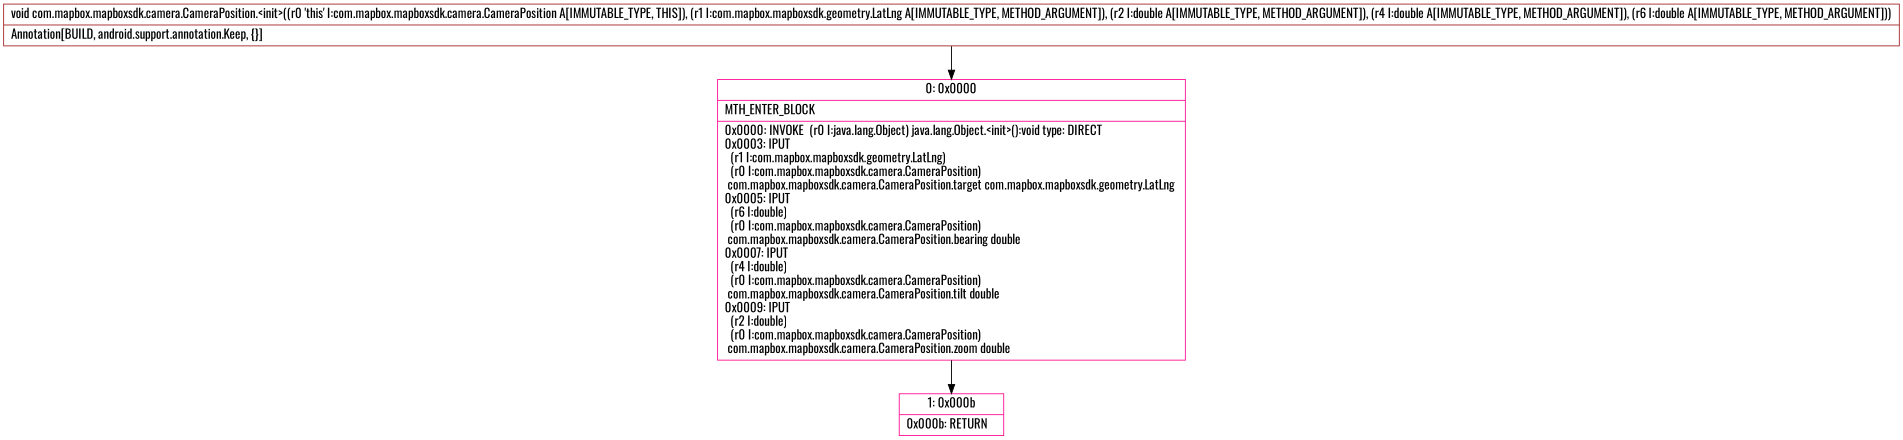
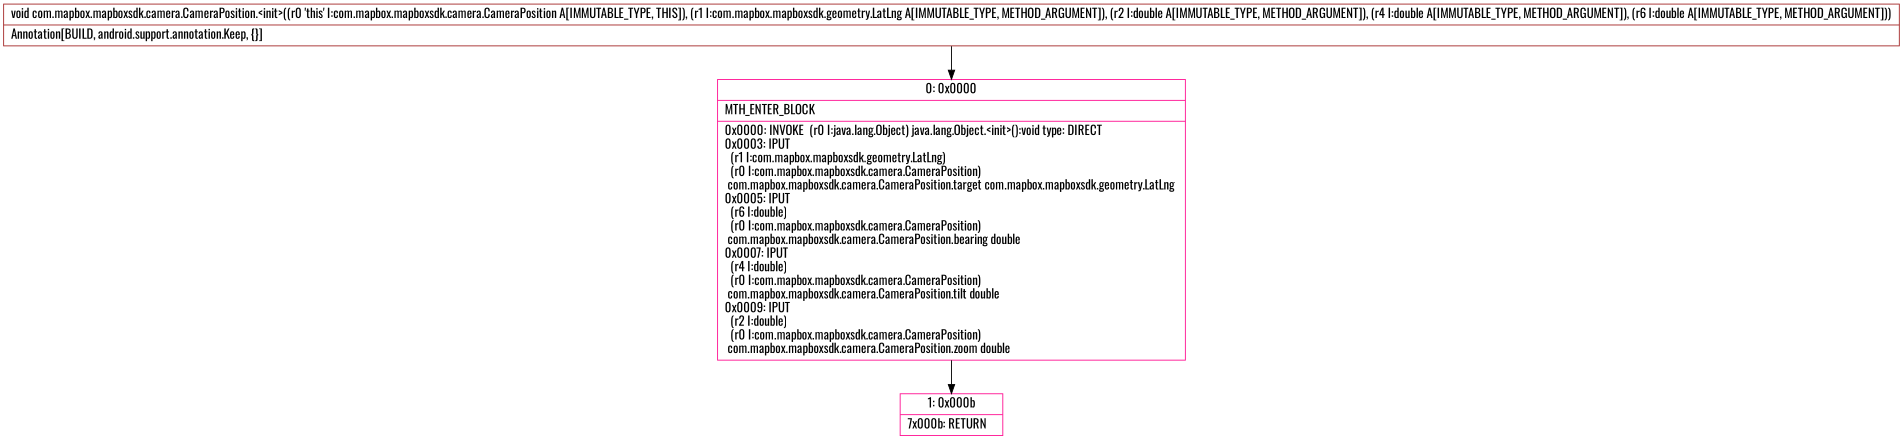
  digraph {
    fontname=Oswald
    node [shape=record color=deeppink fontname=Oswald]
    edge [fontname=Oswald]
    n1 [label="{0\:\ 0x0000|MTH_ENTER_BLOCK\l|0x0000: INVOKE  (r0 I:java.lang.Object) java.lang.Object.\<init\>():void type: DIRECT \l0x0003: IPUT  \l  (r1 I:com.mapbox.mapboxsdk.geometry.LatLng)\l  (r0 I:com.mapbox.mapboxsdk.camera.CameraPosition)\l com.mapbox.mapboxsdk.camera.CameraPosition.target com.mapbox.mapboxsdk.geometry.LatLng \l0x0005: IPUT  \l  (r6 I:double)\l  (r0 I:com.mapbox.mapboxsdk.camera.CameraPosition)\l com.mapbox.mapboxsdk.camera.CameraPosition.bearing double \l0x0007: IPUT  \l  (r4 I:double)\l  (r0 I:com.mapbox.mapboxsdk.camera.CameraPosition)\l com.mapbox.mapboxsdk.camera.CameraPosition.tilt double \l0x0009: IPUT  \l  (r2 I:double)\l  (r0 I:com.mapbox.mapboxsdk.camera.CameraPosition)\l com.mapbox.mapboxsdk.camera.CameraPosition.zoom double \l}"]
-   n2 [label="{1\:\ 0x000b|0x000b: RETURN   \l}"]
+   n2 [label="{1\:\ 0x000b|7x000b: RETURN   \l}"]
    n3 [label="{void com.mapbox.mapboxsdk.camera.CameraPosition.\<init\>((r0 'this' I:com.mapbox.mapboxsdk.camera.CameraPosition A[IMMUTABLE_TYPE, THIS]), (r1 I:com.mapbox.mapboxsdk.geometry.LatLng A[IMMUTABLE_TYPE, METHOD_ARGUMENT]), (r2 I:double A[IMMUTABLE_TYPE, METHOD_ARGUMENT]), (r4 I:double A[IMMUTABLE_TYPE, METHOD_ARGUMENT]), (r6 I:double A[IMMUTABLE_TYPE, METHOD_ARGUMENT]))  | Annotation[BUILD, android.support.annotation.Keep, \{\}]\l}" color=brown]
    n1 -> n2
    n3 -> n1
  }
